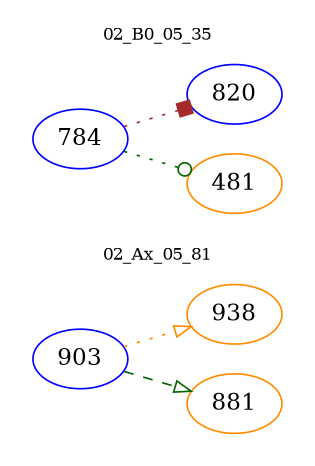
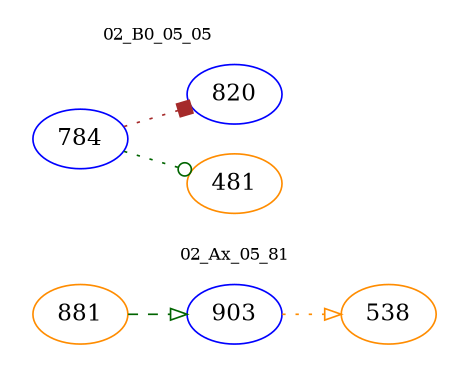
  digraph {
    rankdir=LR
    node [color=blue]
    edge [arrowhead=onormal color=darkgreen style=dotted]
    n1 [label=903]
    n2 [color=darkorange label=881]
-   n3 [color=darkorange label=938]
+   n3 [color=darkorange label=538]
    n4 [label=784]
    n5 [color=darkorange label=481]
    n6 [label=820]
    subgraph cluster_1 {
      color=white
      fontsize=10
      label="02_Ax_05_81"
      n1
      n2
      n3
    }
    subgraph cluster_2 {
      color=white
      fontsize=10
-     label="02_B0_05_35"
+     label="02_B0_05_05"
      n4
      n5
      n6
    }
-   n1 -> n2 [style=dashed]
+   n2 -> n1 [style=dashed]
    n1 -> n3 [color=darkorange]
    n4 -> n5 [arrowhead=odot]
    n4 -> n6 [arrowhead=box color=brown]
  }
